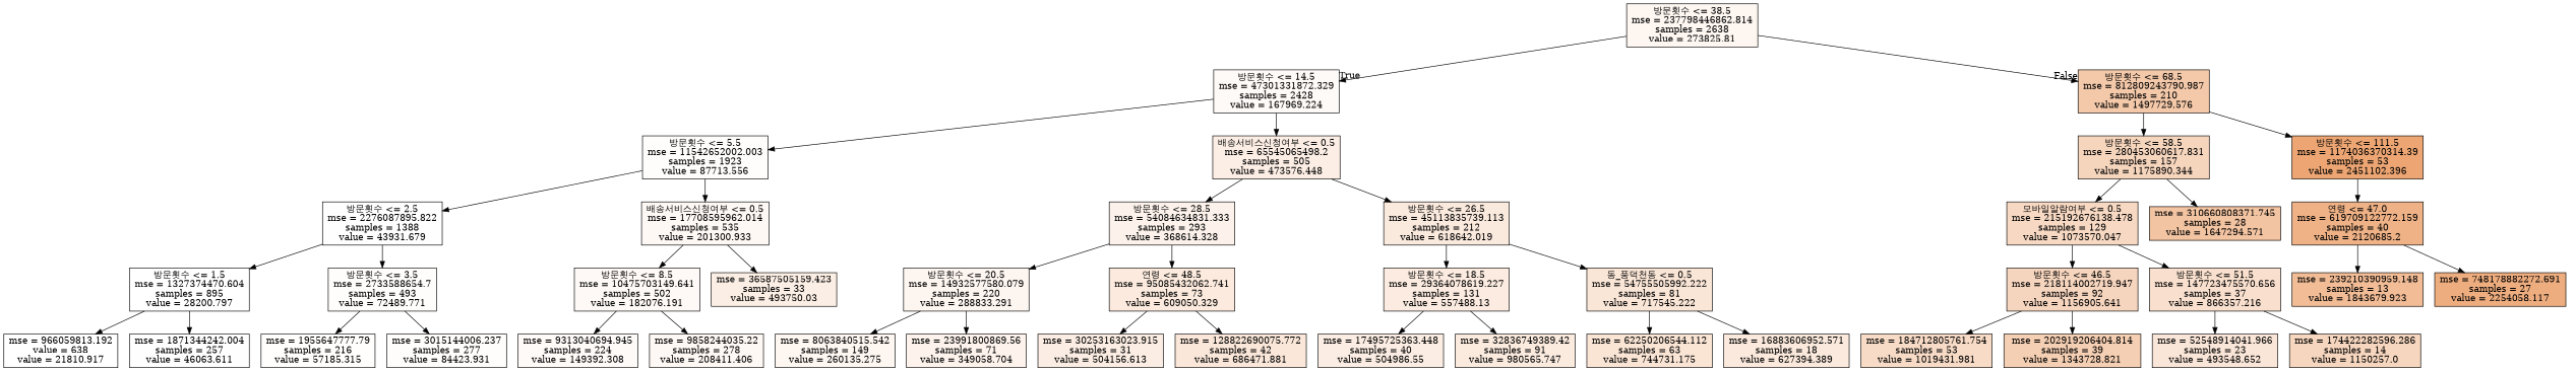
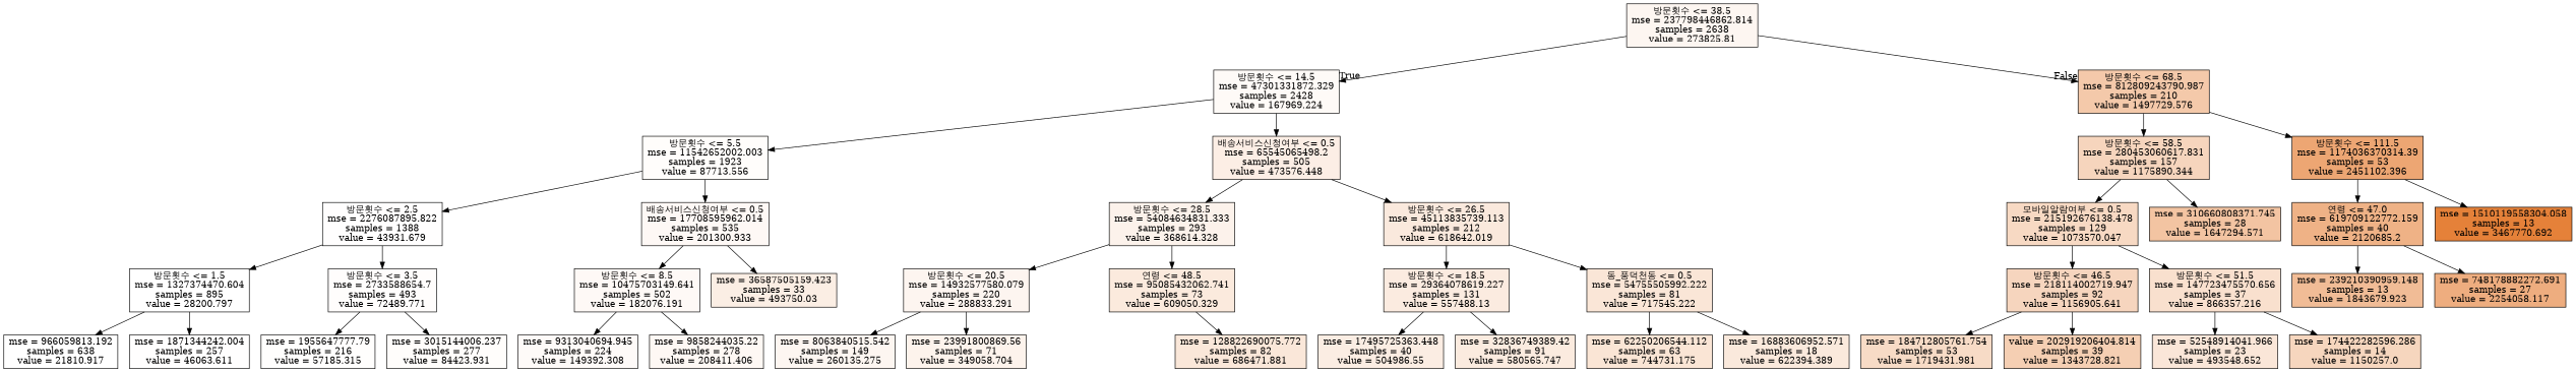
  digraph {
    node [color=black fillcolor="#fdf6f1" shape=box style=filled]
    n1 [label="방문횟수 <= 38.5\nmse = 237798446862.814\nsamples = 2638\nvalue = 273825.81"]
    n2 [fillcolor="#fefaf7" label="방문횟수 <= 14.5\nmse = 47301331872.329\nsamples = 2428\nvalue = 167969.224"]
    n3 [fillcolor="#f4c9aa" label="방문횟수 <= 68.5\nmse = 812809243790.987\nsamples = 210\nvalue = 1497729.576"]
    n4 [fillcolor="#fffdfb" label="방문횟수 <= 5.5\nmse = 11542652002.003\nsamples = 1923\nvalue = 87713.556"]
    n5 [fillcolor="#fceee5" label="배송서비스신청여부 <= 0.5\nmse = 65545065498.2\nsamples = 505\nvalue = 473576.448"]
    n6 [fillcolor="#f6d5bd" label="방문횟수 <= 58.5\nmse = 280453060617.831\nsamples = 157\nvalue = 1175890.344"]
    n7 [fillcolor="#eda673" label="방문횟수 <= 111.5\nmse = 1174036370314.39\nsamples = 53\nvalue = 2451102.396"]
    n8 [fillcolor="#fffefe" label="방문횟수 <= 2.5\nmse = 2276087895.822\nsamples = 1388\nvalue = 43931.679"]
    n9 [fillcolor="#fef8f5" label="배송서비스신청여부 <= 0.5\nmse = 17708595962.014\nsamples = 535\nvalue = 201300.933"]
    n10 [fillcolor="#fcf2eb" label="방문횟수 <= 28.5\nmse = 54084634831.333\nsamples = 293\nvalue = 368614.328"]
    n11 [fillcolor="#fae9dd" label="방문횟수 <= 26.5\nmse = 45113835739.113\nsamples = 212\nvalue = 618642.019"]
    n12 [fillcolor="#ffffff" label="방문횟수 <= 1.5\nmse = 1327374470.604\nsamples = 895\nvalue = 28200.797"]
    n13 [fillcolor="#fffdfc" label="방문횟수 <= 3.5\nmse = 2733588654.7\nsamples = 493\nvalue = 72489.771"]
    n14 [fillcolor="#fef9f6" label="방문횟수 <= 8.5\nmse = 10475703149.641\nsamples = 502\nvalue = 182076.191"]
    n15 [fillcolor="#fbeee4" label="mse = 36587505159.423\nsamples = 33\nvalue = 493750.03"]
-   n16 [fillcolor="#ffffff" label="mse = 966059813.192\nvalue = 638\nvalue = 21810.917"]
+   n16 [fillcolor="#ffffff" label="mse = 966059813.192\nsamples = 638\nvalue = 21810.917"]
    n17 [fillcolor="#fffefe" label="mse = 1871344242.004\nsamples = 257\nvalue = 46063.611"]
    n18 [fillcolor="#fffefd" label="mse = 1955647777.79\nsamples = 216\nvalue = 57185.315"]
    n19 [fillcolor="#fffdfb" label="mse = 3015144006.237\nsamples = 277\nvalue = 84423.931"]
    n20 [fillcolor="#fefaf8" label="mse = 9313040694.945\nsamples = 224\nvalue = 149392.308"]
    n21 [fillcolor="#fef8f4" label="mse = 9858244035.22\nsamples = 278\nvalue = 208411.406"]
    n22 [fillcolor="#fdf5f0" label="방문횟수 <= 20.5\nmse = 14932577580.079\nsamples = 220\nvalue = 288833.291"]
    n23 [fillcolor="#fbeadd" label="연령 <= 48.5\nmse = 95085432062.741\nsamples = 73\nvalue = 609050.329"]
    n24 [fillcolor="#fbebe0" label="방문횟수 <= 18.5\nmse = 29364078619.227\nsamples = 131\nvalue = 557488.13"]
    n25 [fillcolor="#fae6d7" label="동_풍덕천동 <= 0.5\nmse = 54755505992.222\nsamples = 81\nvalue = 717545.222"]
    n26 [label="mse = 8063840515.542\nsamples = 149\nvalue = 260135.275"]
    n27 [fillcolor="#fdf3ec" label="mse = 23991800869.56\nsamples = 71\nvalue = 349058.704"]
-   n28 [fillcolor="#fbede3" label="mse = 30253163023.915\nsamples = 31\nvalue = 504156.613"]
-   n29 [fillcolor="#fae7d9" label="mse = 128822690075.772\nsamples = 42\nvalue = 686471.881"]
+   n29 [fillcolor="#fae7d9" label="mse = 128822690075.772\nsamples = 82\nvalue = 686471.881"]
    n30 [fillcolor="#fbede3" label="mse = 17495725363.448\nsamples = 40\nvalue = 504986.55"]
-   n31 [fillcolor="#fbebdf" label="mse = 32836749389.42\nsamples = 91\nvalue = 980565.747"]
+   n31 [fillcolor="#fbebdf" label="mse = 32836749389.42\nsamples = 91\nvalue = 580565.747"]
    n32 [fillcolor="#fae5d5" label="mse = 62250206544.112\nsamples = 63\nvalue = 744731.175"]
-   n33 [fillcolor="#fae9dc" label="mse = 16883606952.571\nsamples = 18\nvalue = 627394.389"]
+   n33 [fillcolor="#fae9dc" label="mse = 16883606952.571\nsamples = 18\nvalue = 622394.389"]
    n34 [fillcolor="#f7d9c3" label="모바일알람여부 <= 0.5\nmse = 215192676138.478\nsamples = 129\nvalue = 1073570.047"]
    n35 [fillcolor="#f3c4a2" label="mse = 310660808371.745\nsamples = 28\nvalue = 1647294.571"]
    n36 [fillcolor="#efb286" label="연령 <= 47.0\nmse = 619709122772.159\nsamples = 40\nvalue = 2120685.2"]
+   n37 [fillcolor="#e58139" label="mse = 1510119558304.058\nsamples = 13\nvalue = 3467770.692"]
    n38 [fillcolor="#f6d5be" label="방문횟수 <= 46.5\nmse = 218114002719.947\nsamples = 92\nvalue = 1156905.641"]
    n39 [fillcolor="#f9e0ce" label="방문횟수 <= 51.5\nmse = 147723475570.656\nsamples = 37\nvalue = 866357.216"]
-   n40 [fillcolor="#f7dbc6" label="mse = 184712805761.754\nsamples = 53\nvalue = 1019431.981"]
-   n41 [fillcolor="#f5cfb3" label="mse = 202919206404.814\nsamples = 39\nvalue = 1343728.821"]
+   n40 [fillcolor="#f7dbc6" label="mse = 184712805761.754\nsamples = 53\nvalue = 1719431.981"]
+   n41 [fillcolor="#f5cfb3" label="value = 202919206404.814\nsamples = 39\nvalue = 1343728.821"]
    n42 [fillcolor="#fae6d8" label="mse = 52548914041.966\nsamples = 23\nvalue = 493548.652"]
    n43 [fillcolor="#f6d6be" label="mse = 174422282596.286\nsamples = 14\nvalue = 1150257.0"]
    n44 [fillcolor="#f1bc96" label="mse = 239210390959.148\nsamples = 13\nvalue = 1843679.923"]
    n45 [fillcolor="#eead7f" label="mse = 748178882272.691\nsamples = 27\nvalue = 2254058.117"]
    n1 -> n2 [headlabel=True labelangle=45 labeldistance=2.5]
    n1 -> n3 [headlabel=False labelangle=-45 labeldistance=2.5]
    n2 -> n4
    n2 -> n5
    n3 -> n6
    n3 -> n7
    n4 -> n8
    n4 -> n9
    n5 -> n10
    n5 -> n11
    n6 -> n34
    n6 -> n35
    n7 -> n36
+   n7 -> n37
    n8 -> n12
    n8 -> n13
    n9 -> n14
    n9 -> n15
    n10 -> n22
    n10 -> n23
    n11 -> n24
    n11 -> n25
    n12 -> n16
    n12 -> n17
    n13 -> n18
    n13 -> n19
    n14 -> n20
    n14 -> n21
    n22 -> n26
    n22 -> n27
-   n23 -> n28
    n23 -> n29
    n24 -> n30
    n24 -> n31
    n25 -> n32
    n25 -> n33
    n34 -> n38
    n34 -> n39
    n36 -> n44
    n36 -> n45
    n38 -> n40
    n38 -> n41
    n39 -> n42
    n39 -> n43
  }
